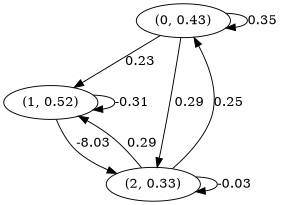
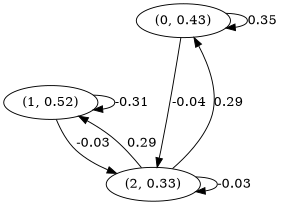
  digraph {
    n1 [label="(0, 0.43)"]
    n2 [label="(1, 0.52)"]
    n3 [label="(2, 0.33)"]
    n1 -> n1 [label=0.35]
-   n1 -> n2 [label=0.23]
-   n1 -> n3 [label=0.29]
+   n1 -> n3 [label=-0.04]
    n2 -> n2 [label=-0.31]
-   n2 -> n3 [label=-8.03]
-   n3 -> n1 [label=0.25]
+   n2 -> n3 [label=-0.03]
+   n3 -> n1 [label=0.29]
    n3 -> n2 [label=0.29]
    n3 -> n3 [label=-0.03]
  }
